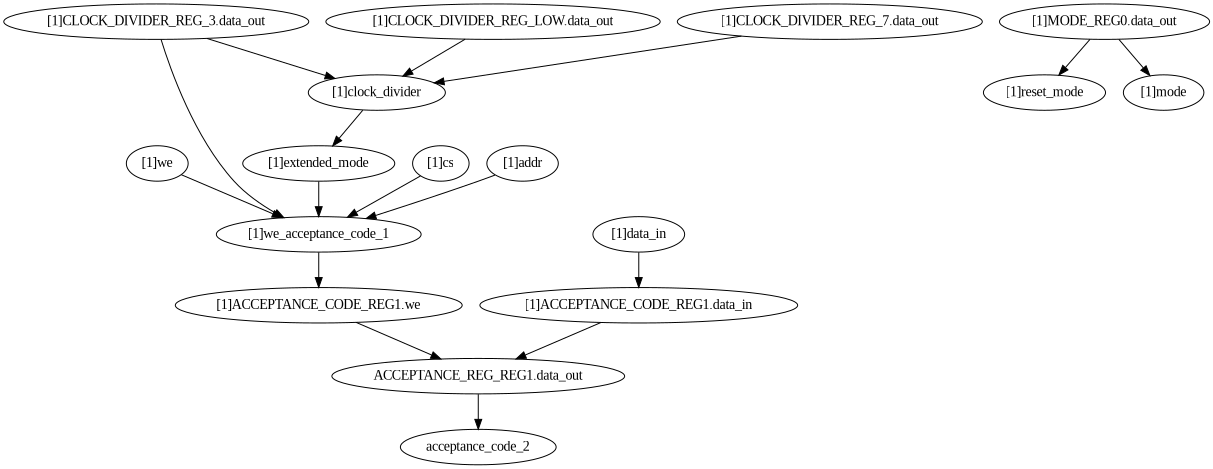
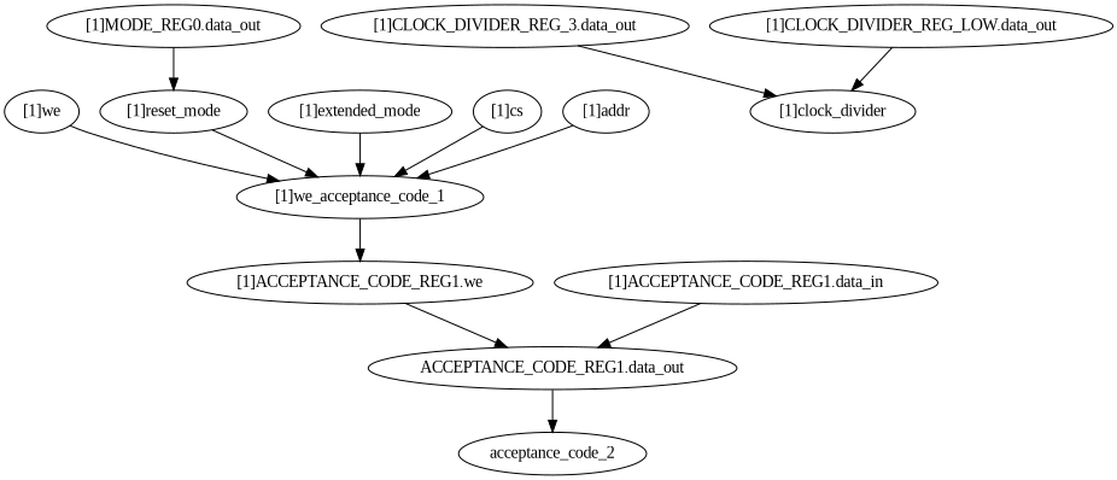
  strict digraph {
    fontname="Liberation Serif"
    node [complexity=9 fontname="Liberation Serif" importance=0.0155364349 rank=0.00221949069999]
    edge [fontname="Liberation Serif"]
    "[1]we" [complexity=7]
    "[1]we_acceptance_code_1" [complexity=1 importance=0.013593997847 rank=0.013593997847]
    "[1]ACCEPTANCE_CODE_REG1.we" [complexity=1 importance=0.0115341585796 rank=0.0115341585796]
-   "ACCEPTANCE_CODE_REG1.data_out" [complexity=0 importance=0.00856207481048 rank=0.0 label="ACCEPTANCE_REG_REG1.data_out"]
+   "ACCEPTANCE_CODE_REG1.data_out" [complexity=0 importance=0.00856207481048 rank=0.0]
    "[1]reset_mode" [complexity=7 importance=0.0164026438658 rank=0.00234323483797]
    "[1]CLOCK_DIVIDER_REG_3.data_out" [importance=0.0313860690065 rank=0.00348734100072]
    "[1]clock_divider" [importance=0.0261995015982 rank=0.00291105573313]
    "[1]extended_mode" [complexity=7 importance=0.0165064243496 rank=0.00235806062137]
    "[1]CLOCK_DIVIDER_REG_LOW.data_out" [importance=0.031329229713 rank=0.00348102552367]
    "[1]ACCEPTANCE_CODE_REG1.data_in" [complexity=2 importance=0.0105322547362 rank=0.0052661273681]
    n11 [complexity=0 importance=0.00414903029512 label=acceptance_code_2 rank=0.0]
    "[1]cs" [complexity=7]
-   "[1]mode" [importance=0.0215960301754 rank=0.00239955890838]
    "[1]addr" [complexity=7]
    "[1]MODE_REG0.data_out" [importance=0.0280981229978 rank=0.00312201366642]
-   "[1]CLOCK_DIVIDER_REG_7.data_out" [importance=0.0313860690065 rank=0.00348734100072]
-   "[1]data_in" [complexity=2 importance=0.0124746917892 rank=0.00623734589458]
    "[1]we" -> "[1]we_acceptance_code_1"
    "[1]we_acceptance_code_1" -> "[1]ACCEPTANCE_CODE_REG1.we"
    "[1]ACCEPTANCE_CODE_REG1.we" -> "ACCEPTANCE_CODE_REG1.data_out"
    "ACCEPTANCE_CODE_REG1.data_out" -> n11
-   "[1]CLOCK_DIVIDER_REG_3.data_out" -> "[1]we_acceptance_code_1"
+   "[1]reset_mode" -> "[1]we_acceptance_code_1"
    "[1]CLOCK_DIVIDER_REG_3.data_out" -> "[1]clock_divider"
-   "[1]clock_divider" -> "[1]extended_mode"
    "[1]extended_mode" -> "[1]we_acceptance_code_1"
    "[1]CLOCK_DIVIDER_REG_LOW.data_out" -> "[1]clock_divider"
    "[1]ACCEPTANCE_CODE_REG1.data_in" -> "ACCEPTANCE_CODE_REG1.data_out"
    "[1]cs" -> "[1]we_acceptance_code_1"
    "[1]addr" -> "[1]we_acceptance_code_1"
    "[1]MODE_REG0.data_out" -> "[1]reset_mode"
-   "[1]MODE_REG0.data_out" -> "[1]mode"
-   "[1]CLOCK_DIVIDER_REG_7.data_out" -> "[1]clock_divider"
-   "[1]data_in" -> "[1]ACCEPTANCE_CODE_REG1.data_in"
  }
